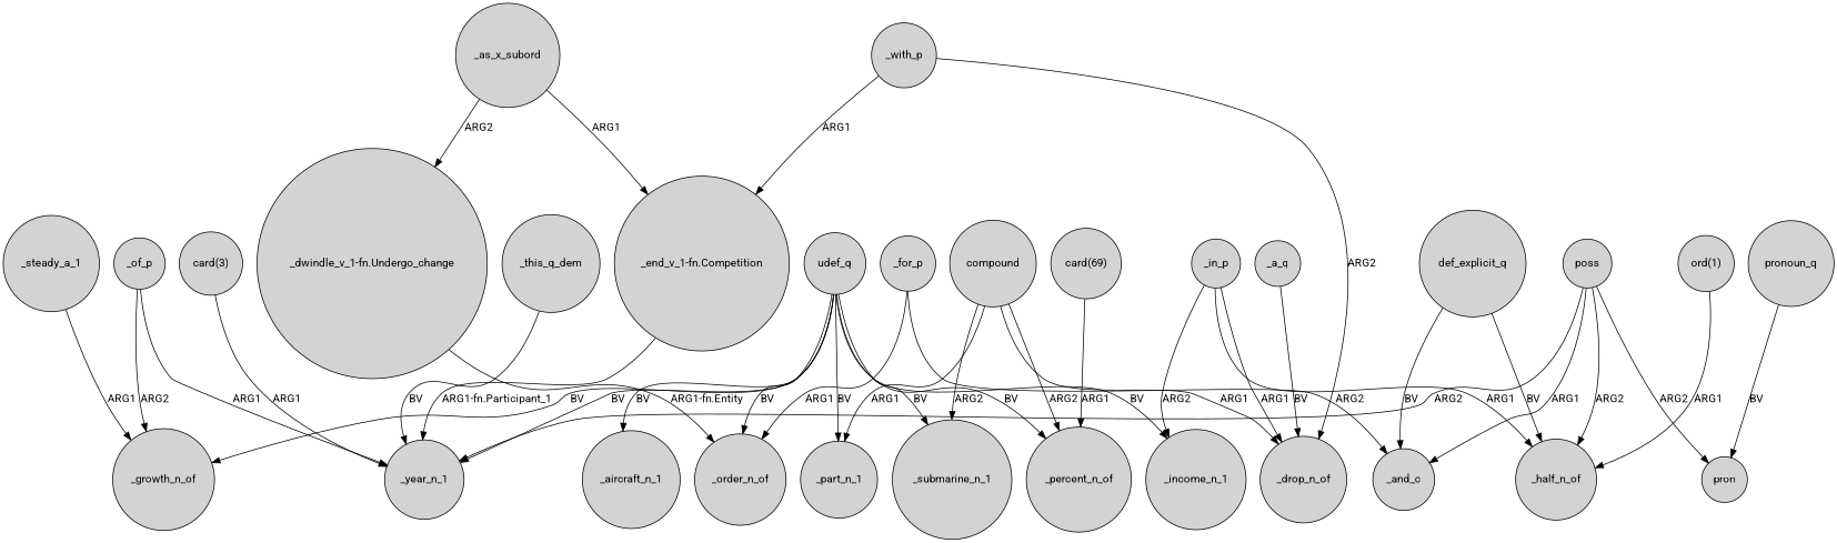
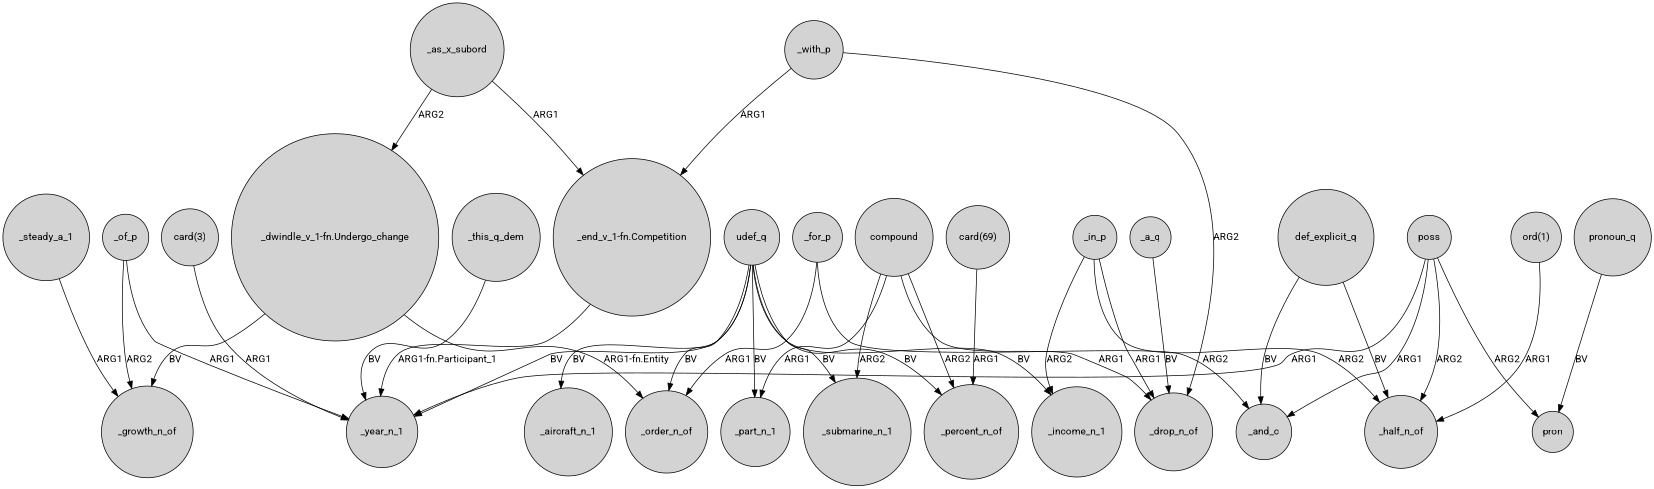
  digraph {
    fontname=Roboto
    node [fontname=Roboto shape=circle style=filled]
    edge [fontname=Roboto]
    _steady_a_1
    _growth_n_of
    _as_x_subord
    "_end_v_1-fn.Competition"
    "_dwindle_v_1-fn.Undergo_change"
    _year_n_1
    _order_n_of
    compound
    _submarine_n_1
    _part_n_1
    _percent_n_of
    _drop_n_of
    udef_q
    _income_n_1
    _aircraft_n_1
    _in_p
    _half_n_of
    poss
    _and_c
    pron
    def_explicit_q
    "card(3)"
    pronoun_q
    "card(69)"
    _of_p
    "ord(1)"
    _a_q
    _for_p
    _this_q_dem
    _with_p
    _steady_a_1 -> _growth_n_of [label=ARG1]
    _as_x_subord -> "_end_v_1-fn.Competition" [label=ARG1]
    _as_x_subord -> "_dwindle_v_1-fn.Undergo_change" [label=ARG2]
    "_end_v_1-fn.Competition" -> _year_n_1 [label="ARG1-fn.Participant_1"]
    "_dwindle_v_1-fn.Undergo_change" -> _order_n_of [label="ARG1-fn.Entity"]
    compound -> _submarine_n_1 [label=ARG2]
    compound -> _part_n_1 [label=ARG1]
    compound -> _percent_n_of [label=ARG2]
    compound -> _drop_n_of [label=ARG1]
-   udef_q -> _growth_n_of [label=BV]
+   "_dwindle_v_1-fn.Undergo_change" -> _growth_n_of [label=BV]
    udef_q -> _year_n_1 [label=BV]
    udef_q -> _order_n_of [label=BV]
    udef_q -> _submarine_n_1 [label=BV]
    udef_q -> _part_n_1 [label=BV]
    udef_q -> _percent_n_of [label=BV]
    udef_q -> _income_n_1 [label=BV]
    udef_q -> _aircraft_n_1 [label=BV]
    _in_p -> _drop_n_of [label=ARG1]
    _in_p -> _income_n_1 [label=ARG2]
-   _in_p -> _half_n_of [label=ARG1]
-   poss -> _year_n_1 [label=ARG2]
+   _in_p -> _half_n_of [label=ARG2]
+   poss -> _year_n_1 [label=ARG1]
    poss -> _half_n_of [label=ARG2]
    poss -> _and_c [label=ARG1]
    poss -> pron [label=ARG2]
    def_explicit_q -> _half_n_of [label=BV]
    def_explicit_q -> _and_c [label=BV]
    "card(3)" -> _year_n_1 [label=ARG1]
    pronoun_q -> pron [label=BV]
    "card(69)" -> _percent_n_of [label=ARG1]
    _of_p -> _growth_n_of [label=ARG2]
    _of_p -> _year_n_1 [label=ARG1]
    "ord(1)" -> _half_n_of [label=ARG1]
    _a_q -> _drop_n_of [label=BV]
    _for_p -> _order_n_of [label=ARG1]
    _for_p -> _and_c [label=ARG2]
    _this_q_dem -> _year_n_1 [label=BV]
    _with_p -> "_end_v_1-fn.Competition" [label=ARG1]
    _with_p -> _drop_n_of [label=ARG2]
  }
